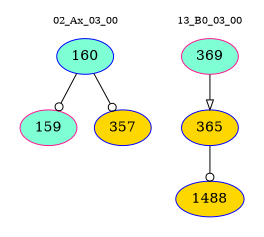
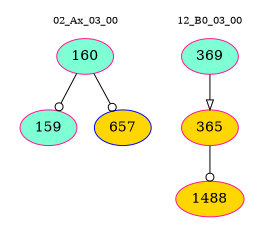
  digraph {
    node [color=deeppink fillcolor=aquamarine style=filled]
    edge [arrowhead=odot color=black]
-   n1 [color=blue label=160]
+   n1 [label=160]
    n2 [label=159]
-   n3 [color=blue fillcolor=gold label=357]
+   n3 [color=blue fillcolor=gold label=657]
    n4 [label=369]
-   n5 [color=blue fillcolor=gold label=365]
-   n6 [color=blue fillcolor=gold label=1488]
+   n5 [fillcolor=gold label=365]
+   n6 [fillcolor=gold label=1488]
    subgraph cluster_1 {
      color=white
      fontsize=10
      label="02_Ax_03_00"
      n1
      n2
      n3
    }
    subgraph cluster_2 {
      color=white
      fontsize=10
-     label="13_B0_03_00"
+     label="12_B0_03_00"
      n4
      n5
      n6
    }
    n1 -> n2
    n1 -> n3
    n4 -> n5 [arrowhead=onormal]
    n5 -> n6
  }
